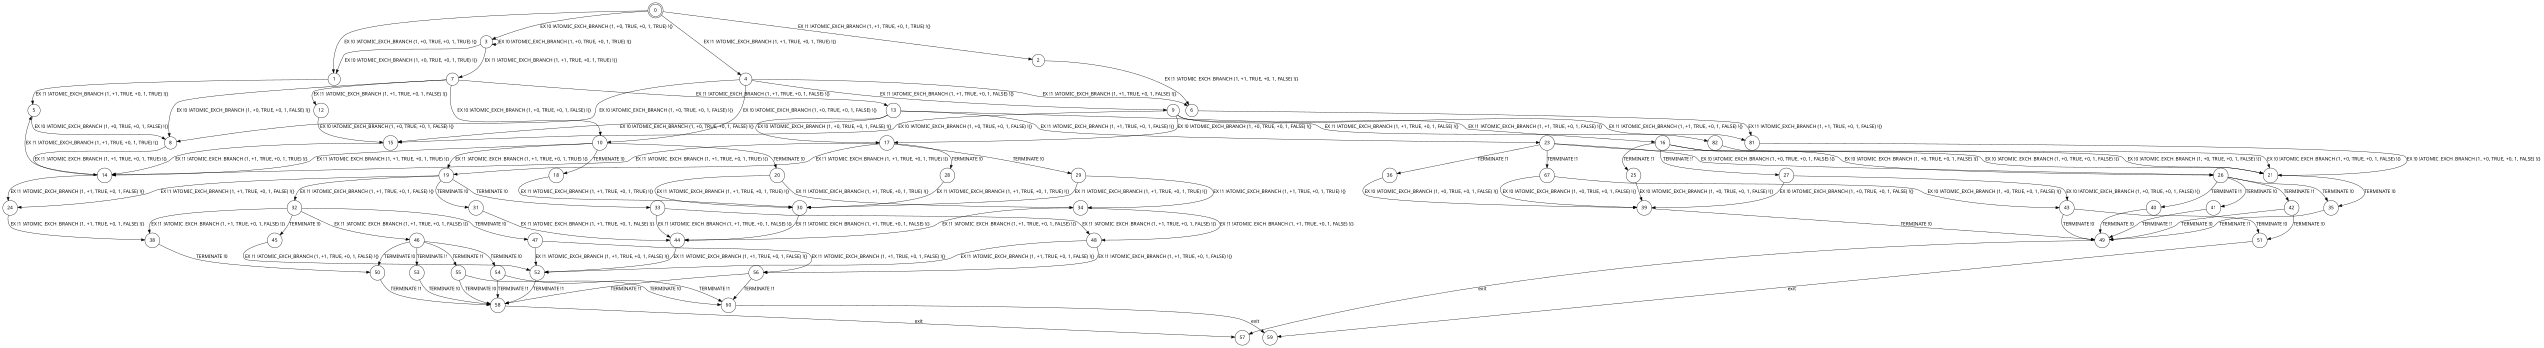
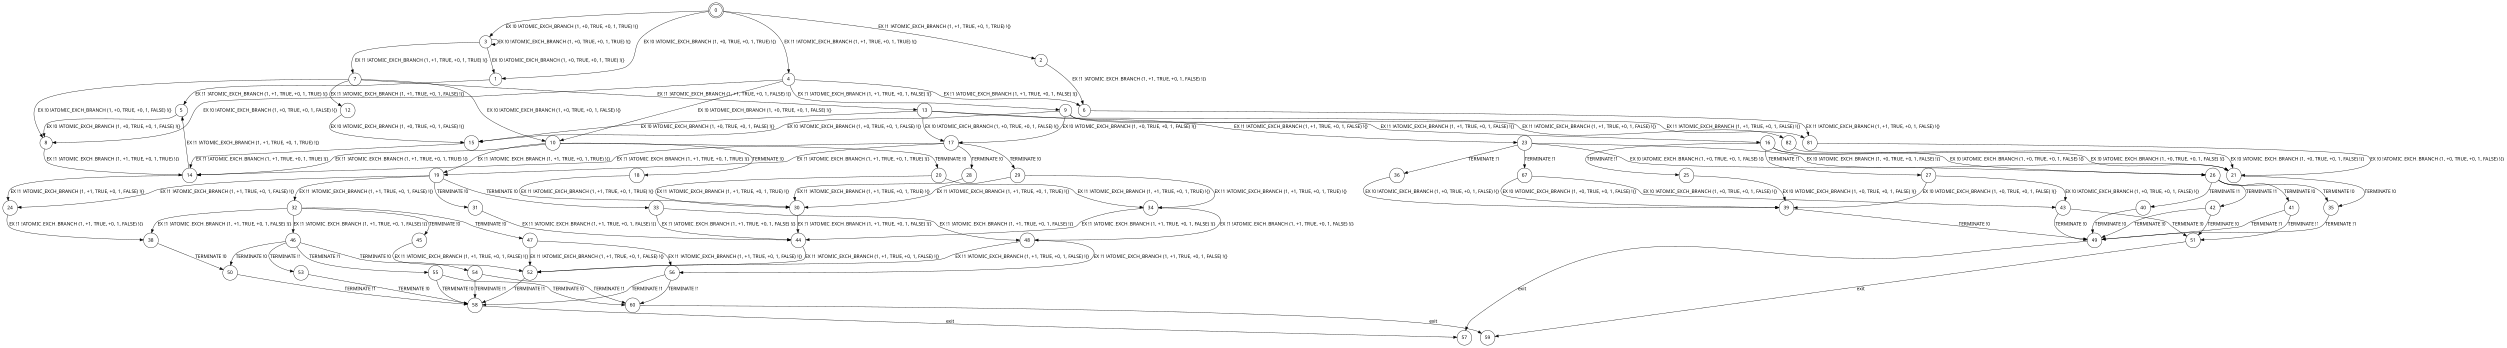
  digraph {
    fontname="Noto Sans"
    node [fontname="Noto Sans" shape=circle]
    edge [fontname="Noto Sans"]
    0 [peripheries=2]
    1
    2
    3
    4
    5
    6
    7
    8
    9
    10
    n12 [label=81]
    12
    13
    14
    15
    16
    17
    18
    19
    20
    21
    n23 [label=82]
    23
    24
    25
    26
    27
    28
    29
    30
    31
    32
    33
    34
    35
    36
    n38 [label=67]
    38
    39
    40
    41
    42
    43
    44
    45
    46
    47
    48
    49
    50
    51
    52
    53
    54
    55
    56
    57
    58
    59
    60
    0 -> 1 [label="EX !0 !ATOMIC_EXCH_BRANCH (1, +0, TRUE, +0, 1, TRUE) !{}"]
    0 -> 2 [label="EX !1 !ATOMIC_EXCH_BRANCH (1, +1, TRUE, +0, 1, TRUE) !{}"]
    0 -> 3 [label="EX !0 !ATOMIC_EXCH_BRANCH (1, +0, TRUE, +0, 1, TRUE) !{}"]
    0 -> 4 [label="EX !1 !ATOMIC_EXCH_BRANCH (1, +1, TRUE, +0, 1, TRUE) !{}"]
    1 -> 5 [label="EX !1 !ATOMIC_EXCH_BRANCH (1, +1, TRUE, +0, 1, TRUE) !{}"]
    2 -> 6 [label="EX !1 !ATOMIC_EXCH_BRANCH (1, +1, TRUE, +0, 1, FALSE) !{}"]
    3 -> 1 [label="EX !0 !ATOMIC_EXCH_BRANCH (1, +0, TRUE, +0, 1, TRUE) !{}"]
    3 -> 3 [label="EX !0 !ATOMIC_EXCH_BRANCH (1, +0, TRUE, +0, 1, TRUE) !{}"]
    3 -> 7 [label="EX !1 !ATOMIC_EXCH_BRANCH (1, +1, TRUE, +0, 1, TRUE) !{}"]
    4 -> 6 [label="EX !1 !ATOMIC_EXCH_BRANCH (1, +1, TRUE, +0, 1, FALSE) !{}"]
    4 -> 8 [label="EX !0 !ATOMIC_EXCH_BRANCH (1, +0, TRUE, +0, 1, FALSE) !{}"]
    4 -> 9 [label="EX !1 !ATOMIC_EXCH_BRANCH (1, +1, TRUE, +0, 1, FALSE) !{}"]
    4 -> 10 [label="EX !0 !ATOMIC_EXCH_BRANCH (1, +0, TRUE, +0, 1, FALSE) !{}"]
    5 -> 8 [label="EX !0 !ATOMIC_EXCH_BRANCH (1, +0, TRUE, +0, 1, FALSE) !{}"]
    6 -> n12 [label="EX !1 !ATOMIC_EXCH_BRANCH (1, +1, TRUE, +0, 1, FALSE) !{}"]
    7 -> 8 [label="EX !0 !ATOMIC_EXCH_BRANCH (1, +0, TRUE, +0, 1, FALSE) !{}"]
    7 -> 10 [label="EX !0 !ATOMIC_EXCH_BRANCH (1, +0, TRUE, +0, 1, FALSE) !{}"]
    7 -> 12 [label="EX !1 !ATOMIC_EXCH_BRANCH (1, +1, TRUE, +0, 1, FALSE) !{}"]
    7 -> 13 [label="EX !1 !ATOMIC_EXCH_BRANCH (1, +1, TRUE, +0, 1, FALSE) !{}"]
    8 -> 14 [label="EX !1 !ATOMIC_EXCH_BRANCH (1, +1, TRUE, +0, 1, TRUE) !{}"]
    9 -> n12 [label="EX !1 !ATOMIC_EXCH_BRANCH (1, +1, TRUE, +0, 1, FALSE) !{}"]
    9 -> 15 [label="EX !0 !ATOMIC_EXCH_BRANCH (1, +0, TRUE, +0, 1, FALSE) !{}"]
    9 -> 16 [label="EX !1 !ATOMIC_EXCH_BRANCH (1, +1, TRUE, +0, 1, FALSE) !{}"]
    9 -> 17 [label="EX !0 !ATOMIC_EXCH_BRANCH (1, +0, TRUE, +0, 1, FALSE) !{}"]
    10 -> 14 [label="EX !1 !ATOMIC_EXCH_BRANCH (1, +1, TRUE, +0, 1, TRUE) !{}"]
    10 -> 18 [label="TERMINATE !0"]
    10 -> 19 [label="EX !1 !ATOMIC_EXCH_BRANCH (1, +1, TRUE, +0, 1, TRUE) !{}"]
    10 -> 20 [label="TERMINATE !0"]
    n12 -> 21 [label="EX !0 !ATOMIC_EXCH_BRANCH (1, +0, TRUE, +0, 1, FALSE) !{}"]
    12 -> 15 [label="EX !0 !ATOMIC_EXCH_BRANCH (1, +0, TRUE, +0, 1, FALSE) !{}"]
    13 -> 15 [label="EX !0 !ATOMIC_EXCH_BRANCH (1, +0, TRUE, +0, 1, FALSE) !{}"]
    13 -> 17 [label="EX !0 !ATOMIC_EXCH_BRANCH (1, +0, TRUE, +0, 1, FALSE) !{}"]
    13 -> n23 [label="EX !1 !ATOMIC_EXCH_BRANCH (1, +1, TRUE, +0, 1, FALSE) !{}"]
    13 -> 23 [label="EX !1 !ATOMIC_EXCH_BRANCH (1, +1, TRUE, +0, 1, FALSE) !{}"]
    14 -> 5 [label="EX !1 !ATOMIC_EXCH_BRANCH (1, +1, TRUE, +0, 1, TRUE) !{}"]
    14 -> 24 [label="EX !1 !ATOMIC_EXCH_BRANCH (1, +1, TRUE, +0, 1, FALSE) !{}"]
    15 -> 14 [label="EX !1 !ATOMIC_EXCH_BRANCH (1, +1, TRUE, +0, 1, TRUE) !{}"]
    16 -> 21 [label="EX !0 !ATOMIC_EXCH_BRANCH (1, +0, TRUE, +0, 1, FALSE) !{}"]
    16 -> 25 [label="TERMINATE !1"]
    16 -> 26 [label="EX !0 !ATOMIC_EXCH_BRANCH (1, +0, TRUE, +0, 1, FALSE) !{}"]
    16 -> 27 [label="TERMINATE !1"]
    17 -> 14 [label="EX !1 !ATOMIC_EXCH_BRANCH (1, +1, TRUE, +0, 1, TRUE) !{}"]
    17 -> 19 [label="EX !1 !ATOMIC_EXCH_BRANCH (1, +1, TRUE, +0, 1, TRUE) !{}"]
    17 -> 28 [label="TERMINATE !0"]
    17 -> 29 [label="TERMINATE !0"]
    18 -> 30 [label="EX !1 !ATOMIC_EXCH_BRANCH (1, +1, TRUE, +0, 1, TRUE) !{}"]
    19 -> 24 [label="EX !1 !ATOMIC_EXCH_BRANCH (1, +1, TRUE, +0, 1, FALSE) !{}"]
    19 -> 31 [label="TERMINATE !0"]
    19 -> 32 [label="EX !1 !ATOMIC_EXCH_BRANCH (1, +1, TRUE, +0, 1, FALSE) !{}"]
    19 -> 33 [label="TERMINATE !0"]
    20 -> 30 [label="EX !1 !ATOMIC_EXCH_BRANCH (1, +1, TRUE, +0, 1, TRUE) !{}"]
    20 -> 34 [label="EX !1 !ATOMIC_EXCH_BRANCH (1, +1, TRUE, +0, 1, TRUE) !{}"]
    21 -> 35 [label="TERMINATE !0"]
    n23 -> 21 [label="EX !0 !ATOMIC_EXCH_BRANCH (1, +0, TRUE, +0, 1, FALSE) !{}"]
    23 -> 21 [label="EX !0 !ATOMIC_EXCH_BRANCH (1, +0, TRUE, +0, 1, FALSE) !{}"]
    23 -> 26 [label="EX !0 !ATOMIC_EXCH_BRANCH (1, +0, TRUE, +0, 1, FALSE) !{}"]
    23 -> 36 [label="TERMINATE !1"]
    23 -> n38 [label="TERMINATE !1"]
    24 -> 38 [label="EX !1 !ATOMIC_EXCH_BRANCH (1, +1, TRUE, +0, 1, FALSE) !{}"]
    25 -> 39 [label="EX !0 !ATOMIC_EXCH_BRANCH (1, +0, TRUE, +0, 1, FALSE) !{}"]
    26 -> 35 [label="TERMINATE !0"]
    26 -> 40 [label="TERMINATE !1"]
    26 -> 41 [label="TERMINATE !0"]
    26 -> 42 [label="TERMINATE !1"]
    27 -> 39 [label="EX !0 !ATOMIC_EXCH_BRANCH (1, +0, TRUE, +0, 1, FALSE) !{}"]
    27 -> 43 [label="EX !0 !ATOMIC_EXCH_BRANCH (1, +0, TRUE, +0, 1, FALSE) !{}"]
    28 -> 30 [label="EX !1 !ATOMIC_EXCH_BRANCH (1, +1, TRUE, +0, 1, TRUE) !{}"]
    29 -> 30 [label="EX !1 !ATOMIC_EXCH_BRANCH (1, +1, TRUE, +0, 1, TRUE) !{}"]
    29 -> 34 [label="EX !1 !ATOMIC_EXCH_BRANCH (1, +1, TRUE, +0, 1, TRUE) !{}"]
    30 -> 44 [label="EX !1 !ATOMIC_EXCH_BRANCH (1, +1, TRUE, +0, 1, FALSE) !{}"]
    31 -> 44 [label="EX !1 !ATOMIC_EXCH_BRANCH (1, +1, TRUE, +0, 1, FALSE) !{}"]
    32 -> 38 [label="EX !1 !ATOMIC_EXCH_BRANCH (1, +1, TRUE, +0, 1, FALSE) !{}"]
    32 -> 45 [label="TERMINATE !0"]
    32 -> 46 [label="EX !1 !ATOMIC_EXCH_BRANCH (1, +1, TRUE, +0, 1, FALSE) !{}"]
    32 -> 47 [label="TERMINATE !0"]
    33 -> 44 [label="EX !1 !ATOMIC_EXCH_BRANCH (1, +1, TRUE, +0, 1, FALSE) !{}"]
    33 -> 48 [label="EX !1 !ATOMIC_EXCH_BRANCH (1, +1, TRUE, +0, 1, FALSE) !{}"]
    34 -> 44 [label="EX !1 !ATOMIC_EXCH_BRANCH (1, +1, TRUE, +0, 1, FALSE) !{}"]
    34 -> 48 [label="EX !1 !ATOMIC_EXCH_BRANCH (1, +1, TRUE, +0, 1, FALSE) !{}"]
    35 -> 49 [label="TERMINATE !1"]
    36 -> 39 [label="EX !0 !ATOMIC_EXCH_BRANCH (1, +0, TRUE, +0, 1, FALSE) !{}"]
    n38 -> 39 [label="EX !0 !ATOMIC_EXCH_BRANCH (1, +0, TRUE, +0, 1, FALSE) !{}"]
    n38 -> 43 [label="EX !0 !ATOMIC_EXCH_BRANCH (1, +0, TRUE, +0, 1, FALSE) !{}"]
    38 -> 50 [label="TERMINATE !0"]
    39 -> 49 [label="TERMINATE !0"]
    40 -> 49 [label="TERMINATE !0"]
    41 -> 49 [label="TERMINATE !1"]
+   41 -> 51 [label="TERMINATE !1"]
    42 -> 49 [label="TERMINATE !0"]
    42 -> 51 [label="TERMINATE !0"]
    43 -> 49 [label="TERMINATE !0"]
    43 -> 51 [label="TERMINATE !0"]
    44 -> 52 [label="EX !1 !ATOMIC_EXCH_BRANCH (1, +1, TRUE, +0, 1, FALSE) !{}"]
    45 -> 52 [label="EX !1 !ATOMIC_EXCH_BRANCH (1, +1, TRUE, +0, 1, FALSE) !{}"]
    46 -> 50 [label="TERMINATE !0"]
    46 -> 53 [label="TERMINATE !1"]
    46 -> 54 [label="TERMINATE !0"]
    46 -> 55 [label="TERMINATE !1"]
    47 -> 52 [label="EX !1 !ATOMIC_EXCH_BRANCH (1, +1, TRUE, +0, 1, FALSE) !{}"]
    47 -> 56 [label="EX !1 !ATOMIC_EXCH_BRANCH (1, +1, TRUE, +0, 1, FALSE) !{}"]
    48 -> 52 [label="EX !1 !ATOMIC_EXCH_BRANCH (1, +1, TRUE, +0, 1, FALSE) !{}"]
    48 -> 56 [label="EX !1 !ATOMIC_EXCH_BRANCH (1, +1, TRUE, +0, 1, FALSE) !{}"]
    49 -> 57 [label=exit]
    50 -> 58 [label="TERMINATE !1"]
    51 -> 59 [label=exit]
    52 -> 58 [label="TERMINATE !1"]
    53 -> 58 [label="TERMINATE !0"]
    54 -> 58 [label="TERMINATE !1"]
    54 -> 60 [label="TERMINATE !1"]
    55 -> 58 [label="TERMINATE !0"]
    55 -> 60 [label="TERMINATE !0"]
    56 -> 58 [label="TERMINATE !1"]
    56 -> 60 [label="TERMINATE !1"]
    58 -> 57 [label=exit]
    60 -> 59 [label=exit]
  }
